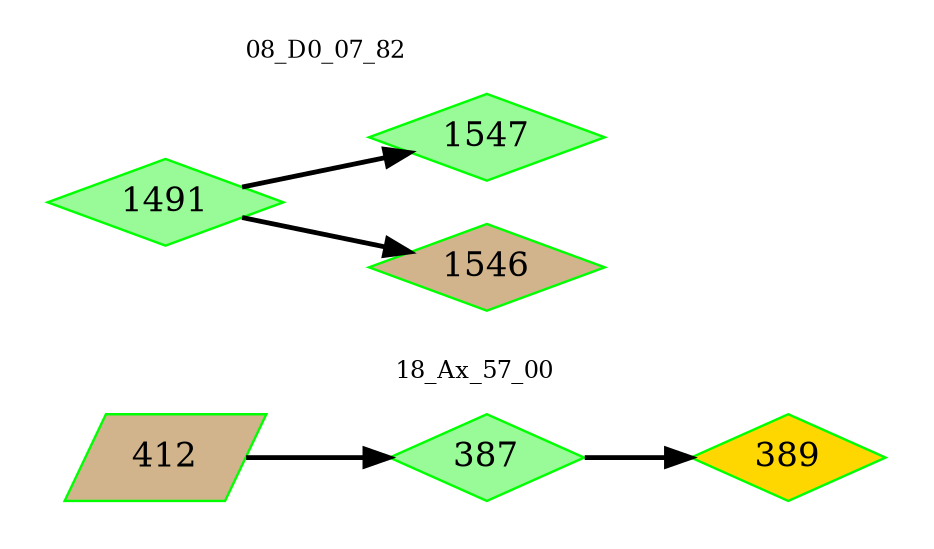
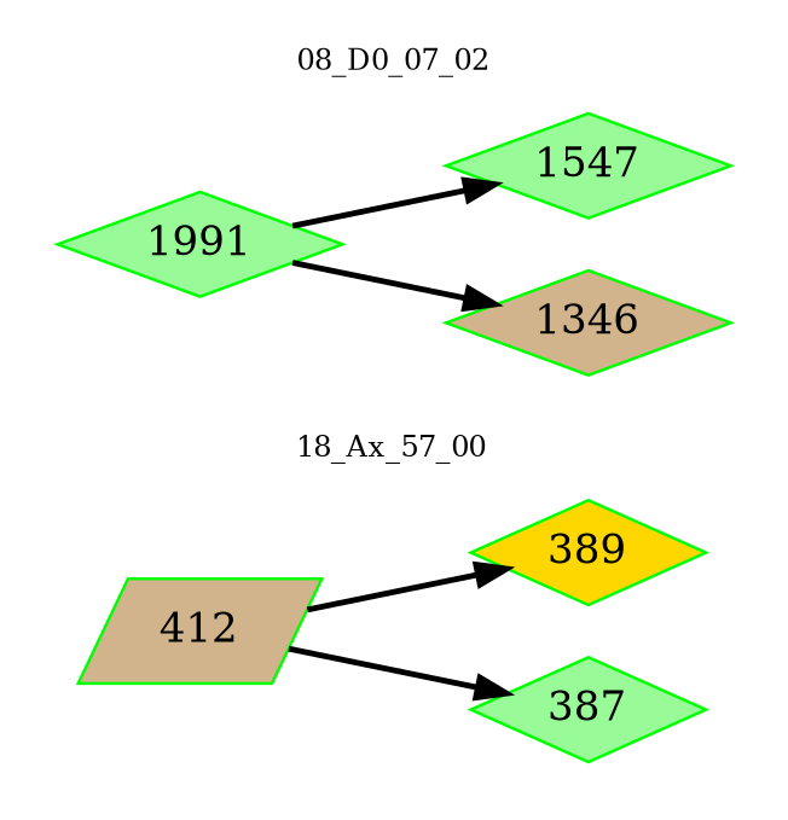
  digraph {
    rankdir=LR
    node [color=green fillcolor=palegreen shape=diamond style=filled]
    edge [color=black style=bold]
    n1 [fillcolor=tan label=412 shape=parallelogram]
    n2 [label=387]
    n3 [fillcolor=gold label=389]
-   n4 [fillcolor=tan label=1546]
-   n5 [label=1491]
+   n4 [fillcolor=tan label=1346]
+   n5 [label=1991]
    n6 [label=1547]
    subgraph cluster_1 {
      color=white
      fontsize=10
      label="18_Ax_57_00"
      n1
      n2
      n3
    }
    subgraph cluster_2 {
      color=white
      fontsize=10
-     label="08_D0_07_82"
+     label="08_D0_07_02"
      n4
      n5
      n6
    }
    n1 -> n2
-   n2 -> n3
+   n1 -> n3
    n5 -> n4
    n5 -> n6
  }
